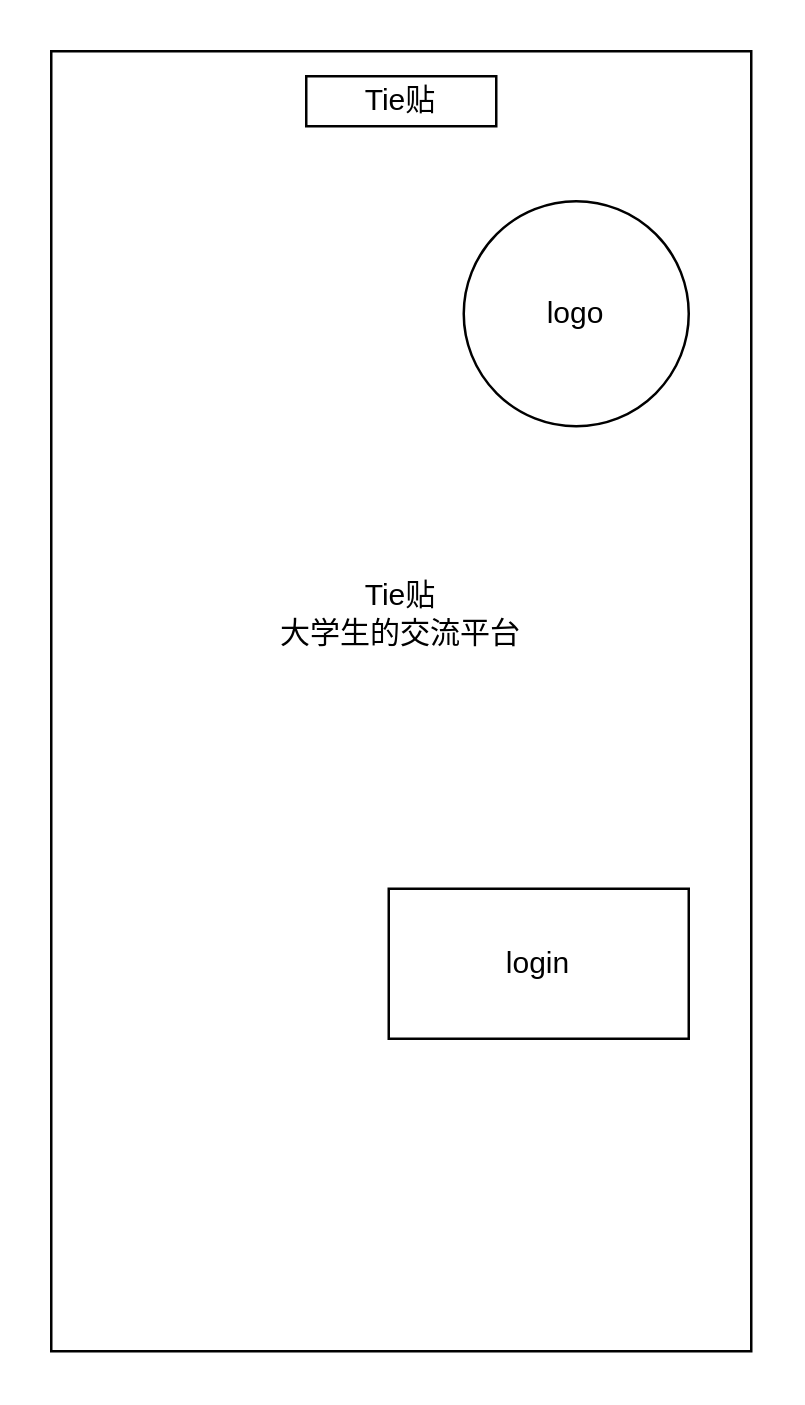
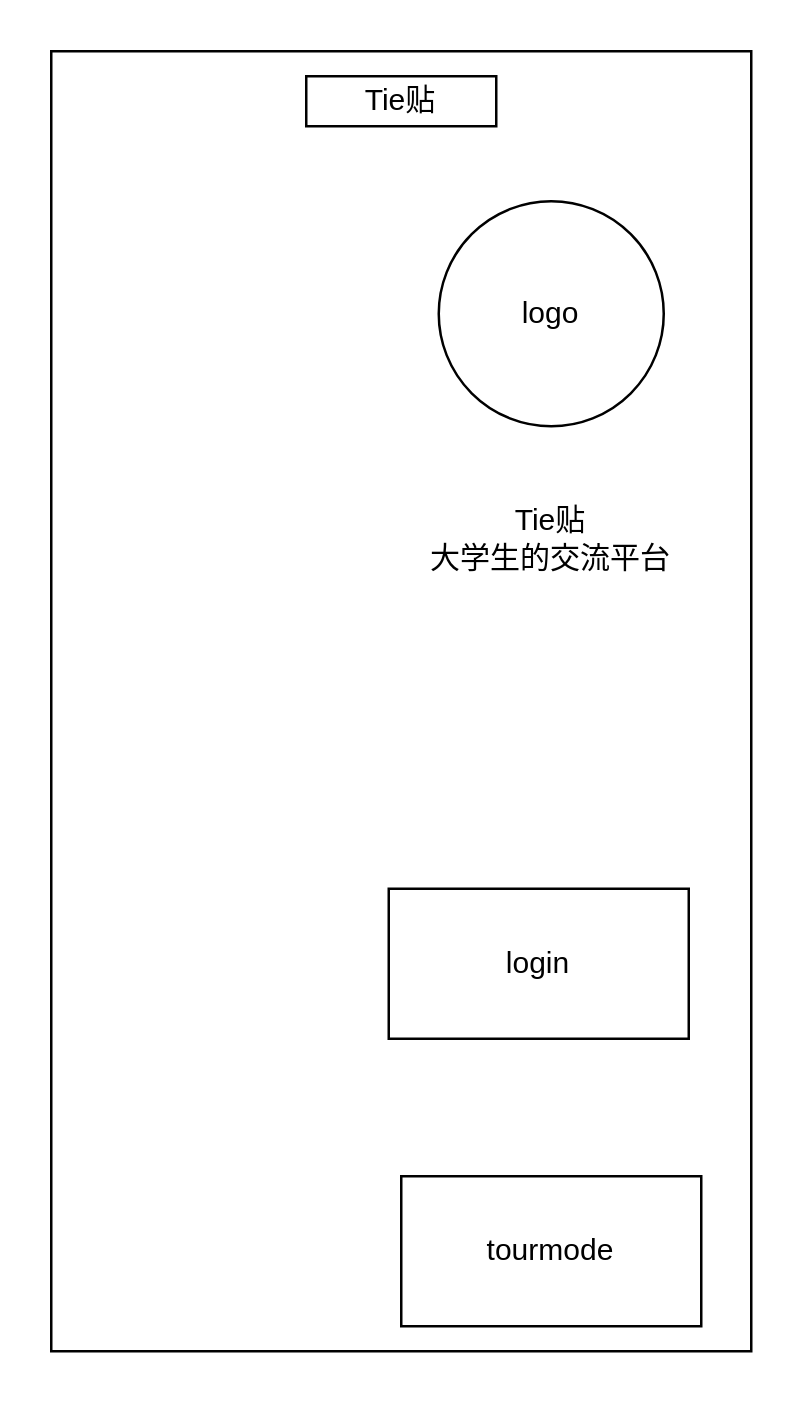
  <mxCell id="0" />
  <mxCell id="1" parent="0" />
  <mxCell id="2" value="" style="rounded=0;whiteSpace=wrap;html=1;" vertex="1" parent="1"><mxGeometry x="20" y="20" width="280" height="520" as="geometry" /></mxCell>
  <mxCell id="3" value="login" style="rounded=0;whiteSpace=wrap;html=1;" vertex="1" parent="1"><mxGeometry x="155" y="355" width="120" height="60" as="geometry" /></mxCell>
- <mxCell id="5" value="logo" style="ellipse;whiteSpace=wrap;html=1;aspect=fixed;" vertex="1" parent="1"><mxGeometry x="185" y="80" width="90" height="90" as="geometry" /></mxCell>
- <mxCell id="6" value="Tie贴&lt;br&gt;大学生的交流平台" style="text;html=1;strokeColor=none;fillColor=none;align=center;verticalAlign=middle;whiteSpace=wrap;rounded=0;" vertex="1" parent="1"><mxGeometry x="100" y="230" width="120" height="30" as="geometry" /></mxCell>
+ <mxCell id="4" value="tourmode" style="rounded=0;whiteSpace=wrap;html=1;" vertex="1" parent="1"><mxGeometry x="160" y="470" width="120" height="60" as="geometry" /></mxCell>
+ <mxCell id="5" value="logo" style="ellipse;whiteSpace=wrap;html=1;aspect=fixed;" vertex="1" parent="1"><mxGeometry x="175" y="80" width="90" height="90" as="geometry" /></mxCell>
+ <mxCell id="6" value="Tie贴&lt;br&gt;大学生的交流平台" style="text;html=1;strokeColor=none;fillColor=none;align=center;verticalAlign=middle;whiteSpace=wrap;rounded=0;" vertex="1" parent="1"><mxGeometry x="160" y="200" width="120" height="30" as="geometry" /></mxCell>
  <mxCell id="7" value="Tie贴" style="rounded=0;whiteSpace=wrap;html=1;" vertex="1" parent="1"><mxGeometry x="122" y="30" width="76" height="20" as="geometry" /></mxCell>
